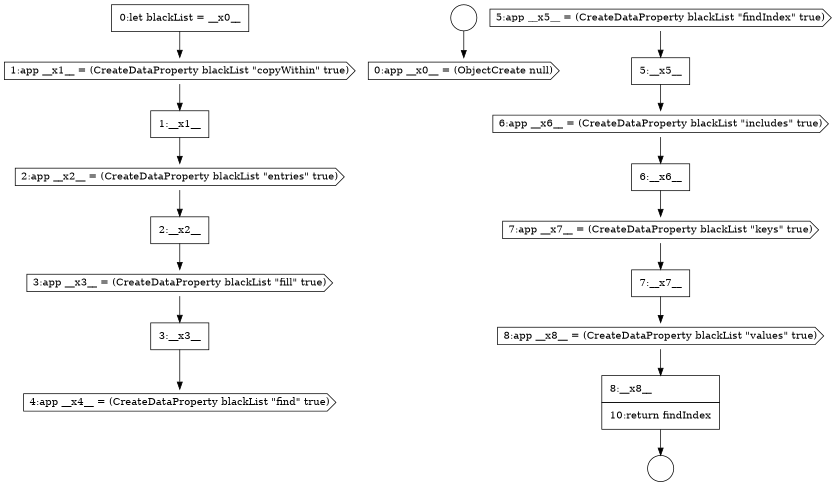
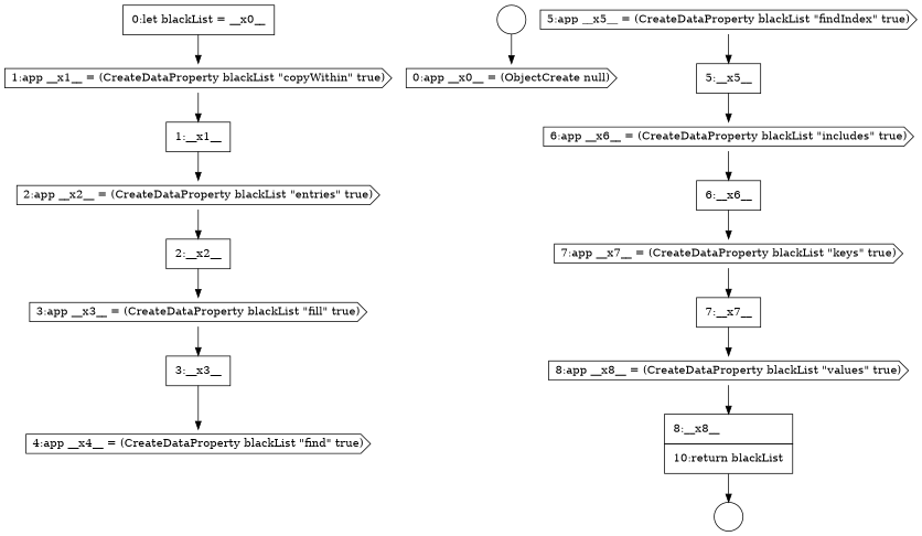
  digraph {
    node [color=black fillcolor=white shape=cds style=filled]
    edge [color=black]
    n1 [label=<<font color="black">2:app __x2__ = (CreateDataProperty blackList &quot;entries&quot; true)</font>>]
    n2 [label=<<font color="black">     <table border="0" cellborder="1" cellspacing="0" cellpadding="10">       <tr><td align="left">2:__x2__</td></tr>     </table>   </font>> margin=0 shape=none]
    n3 [label=<<font color="black">3:app __x3__ = (CreateDataProperty blackList &quot;fill&quot; true)</font>>]
    n4 [label=<<font color="black">0:app __x0__ = (ObjectCreate null)</font>>]
    n5 [label=<<font color="black">     <table border="0" cellborder="1" cellspacing="0" cellpadding="10">       <tr><td align="left">0:let blackList = __x0__</td></tr>     </table>   </font>> margin=0 shape=none]
    n6 [label=<<font color="black">1:app __x1__ = (CreateDataProperty blackList &quot;copyWithin&quot; true)</font>>]
    n7 [label=<<font color="black">     <table border="0" cellborder="1" cellspacing="0" cellpadding="10">       <tr><td align="left">6:__x6__</td></tr>     </table>   </font>> margin=0 shape=none]
    n8 [label=<<font color="black">7:app __x7__ = (CreateDataProperty blackList &quot;keys&quot; true)</font>>]
    n9 [label=<<font color="black">     <table border="0" cellborder="1" cellspacing="0" cellpadding="10">       <tr><td align="left">7:__x7__</td></tr>     </table>   </font>> margin=0 shape=none]
    n10 [label=<<font color="black">4:app __x4__ = (CreateDataProperty blackList &quot;find&quot; true)</font>>]
    n11 [label=<<font color="black">     <table border="0" cellborder="1" cellspacing="0" cellpadding="10">       <tr><td align="left">1:__x1__</td></tr>     </table>   </font>> margin=0 shape=none]
    n12 [label=<<font color="black">     <table border="0" cellborder="1" cellspacing="0" cellpadding="10">       <tr><td align="left">3:__x3__</td></tr>     </table>   </font>> margin=0 shape=none]
    n13 [label=" " shape=circle]
-   n14 [label=<<font color="black">     <table border="0" cellborder="1" cellspacing="0" cellpadding="10">       <tr><td align="left">8:__x8__</td></tr>       <tr><td align="left">10:return findIndex</td></tr>     </table>   </font>> margin=0 shape=none]
+   n14 [label=<<font color="black">     <table border="0" cellborder="1" cellspacing="0" cellpadding="10">       <tr><td align="left">8:__x8__</td></tr>       <tr><td align="left">10:return blackList</td></tr>     </table>   </font>> margin=0 shape=none]
    n15 [label=" " shape=circle]
    n16 [label=<<font color="black">5:app __x5__ = (CreateDataProperty blackList &quot;findIndex&quot; true)</font>>]
    n17 [label=<<font color="black">     <table border="0" cellborder="1" cellspacing="0" cellpadding="10">       <tr><td align="left">5:__x5__</td></tr>     </table>   </font>> margin=0 shape=none]
    n18 [label=<<font color="black">6:app __x6__ = (CreateDataProperty blackList &quot;includes&quot; true)</font>>]
    n19 [label=<<font color="black">8:app __x8__ = (CreateDataProperty blackList &quot;values&quot; true)</font>>]
    n1 -> n2
    n2 -> n3
    n3 -> n12
    n5 -> n6
    n6 -> n11
    n7 -> n8
    n8 -> n9
    n9 -> n19
    n11 -> n1
    n12 -> n10
    n13 -> n4
    n14 -> n15
    n16 -> n17
    n17 -> n18
    n18 -> n7
    n19 -> n14
  }
